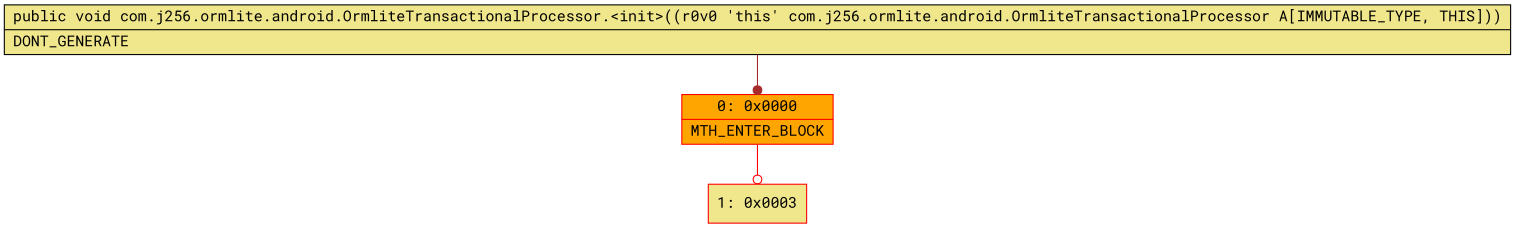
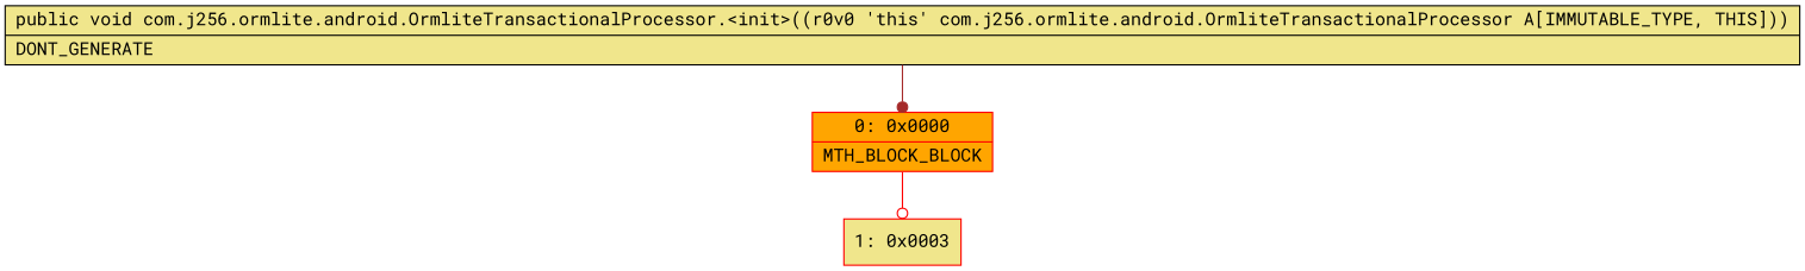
  digraph {
    fontname="Roboto Mono"
    node [color=red shape=record style=filled fillcolor=khaki fontname="Roboto Mono"]
    edge [fontname="Roboto Mono"]
-   n1 [label="{0\:\ 0x0000|MTH_ENTER_BLOCK\l}" fillcolor=orange]
+   n1 [label="{0\:\ 0x0000|MTH_BLOCK_BLOCK\l}" fillcolor=orange]
    n2 [label="{1\:\ 0x0003}"]
    n3 [label="{public void com.j256.ormlite.android.OrmliteTransactionalProcessor.\<init\>((r0v0 'this' com.j256.ormlite.android.OrmliteTransactionalProcessor A[IMMUTABLE_TYPE, THIS]))  | DONT_GENERATE\l}" color=""]
    subgraph cluster_1 {
      label="R(0)"
    }
    n1 -> n2 [color=red arrowhead=odot]
    n3 -> n1 [color=brown arrowhead=dot]
  }
